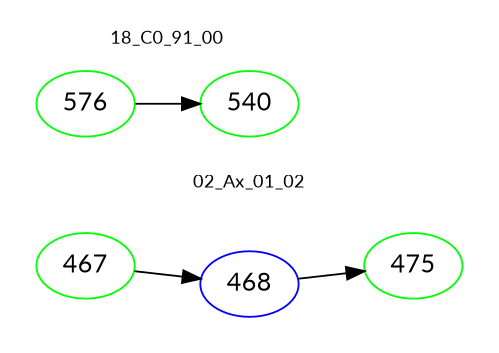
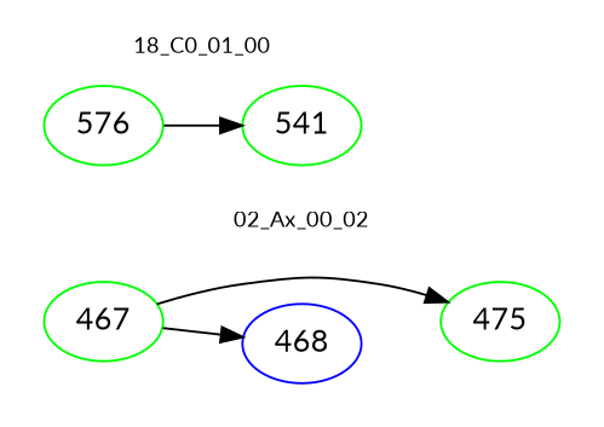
  digraph {
    fontname=Lato
    rankdir=LR
    node [color=green fontname=Lato]
    edge [color=black fontname=Lato]
    n1 [label=467]
    n2 [color=blue label=468]
    n3 [label=475]
    n4 [label=576]
-   n5 [label=540]
+   n5 [label=541]
    subgraph cluster_1 {
      color=white
      fontsize=10
-     label="02_Ax_01_02"
+     label="02_Ax_00_02"
      n1
      n2
      n3
    }
    subgraph cluster_2 {
      color=white
      fontsize=10
-     label="18_C0_91_00"
+     label="18_C0_01_00"
      n4
      n5
    }
    n1 -> n2
-   n2 -> n3
+   n1 -> n3
    n4 -> n5
  }
